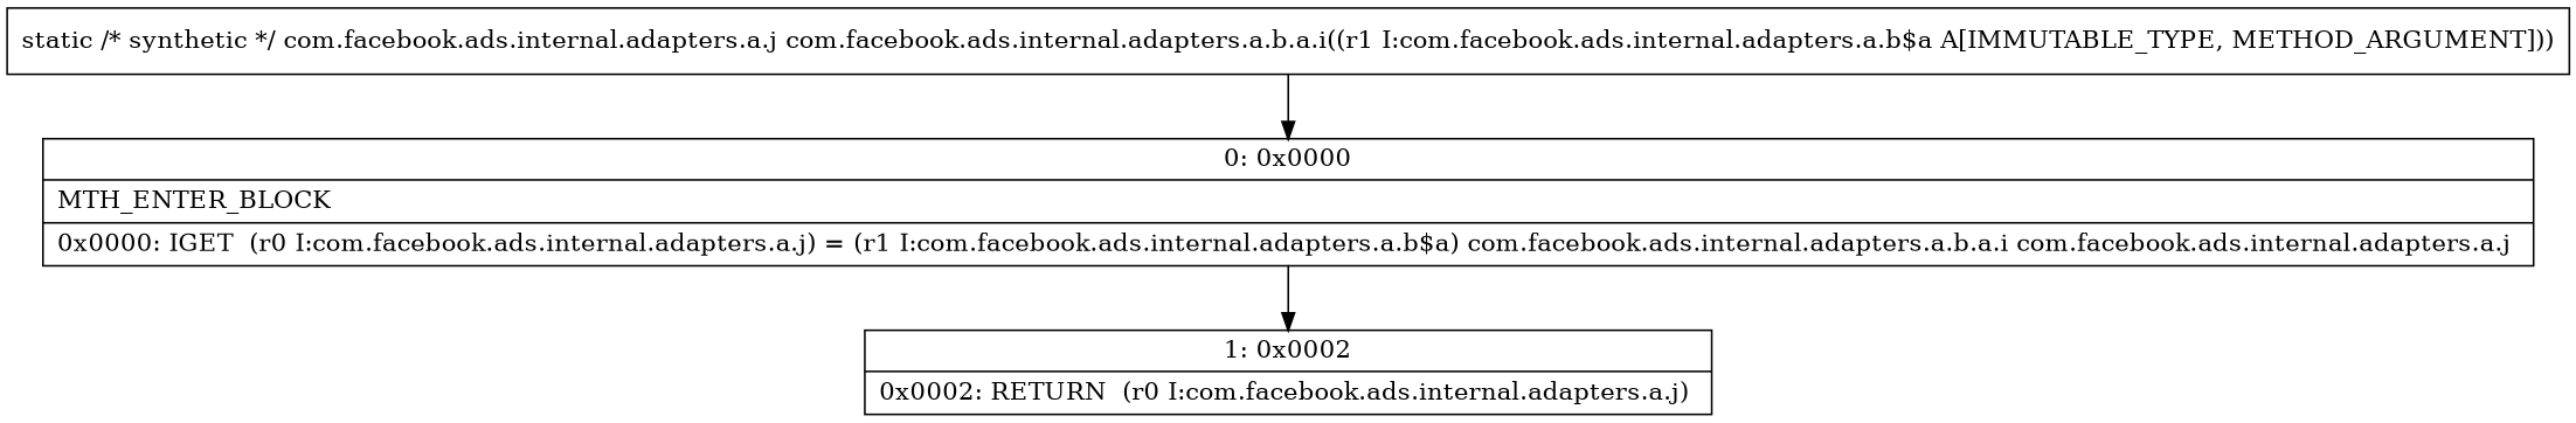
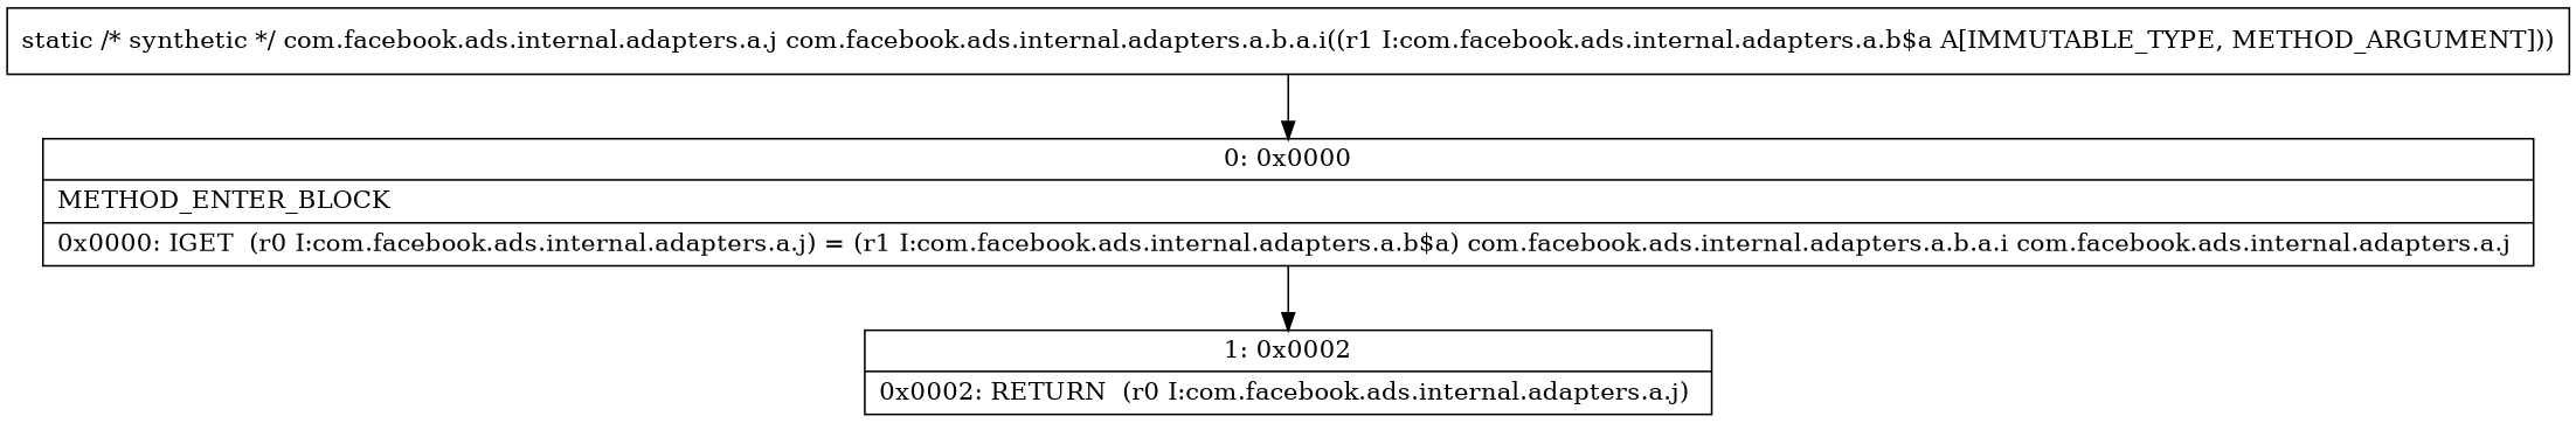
  digraph {
    node [shape=record]
-   n1 [label="{0\:\ 0x0000|MTH_ENTER_BLOCK\l|0x0000: IGET  (r0 I:com.facebook.ads.internal.adapters.a.j) = (r1 I:com.facebook.ads.internal.adapters.a.b$a) com.facebook.ads.internal.adapters.a.b.a.i com.facebook.ads.internal.adapters.a.j \l}"]
+   n1 [label="{0\:\ 0x0000|METHOD_ENTER_BLOCK\l|0x0000: IGET  (r0 I:com.facebook.ads.internal.adapters.a.j) = (r1 I:com.facebook.ads.internal.adapters.a.b$a) com.facebook.ads.internal.adapters.a.b.a.i com.facebook.ads.internal.adapters.a.j \l}"]
    n2 [label="{1\:\ 0x0002|0x0002: RETURN  (r0 I:com.facebook.ads.internal.adapters.a.j) \l}"]
    n3 [label="{static \/* synthetic *\/ com.facebook.ads.internal.adapters.a.j com.facebook.ads.internal.adapters.a.b.a.i((r1 I:com.facebook.ads.internal.adapters.a.b$a A[IMMUTABLE_TYPE, METHOD_ARGUMENT])) }"]
    n1 -> n2
    n3 -> n1
  }
